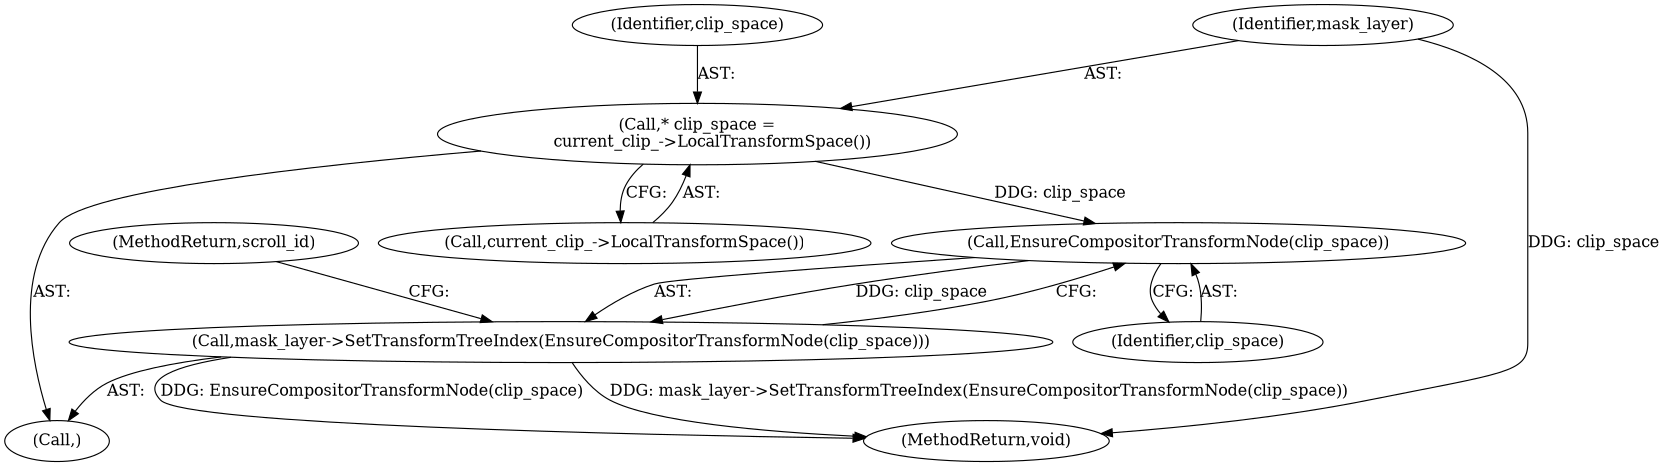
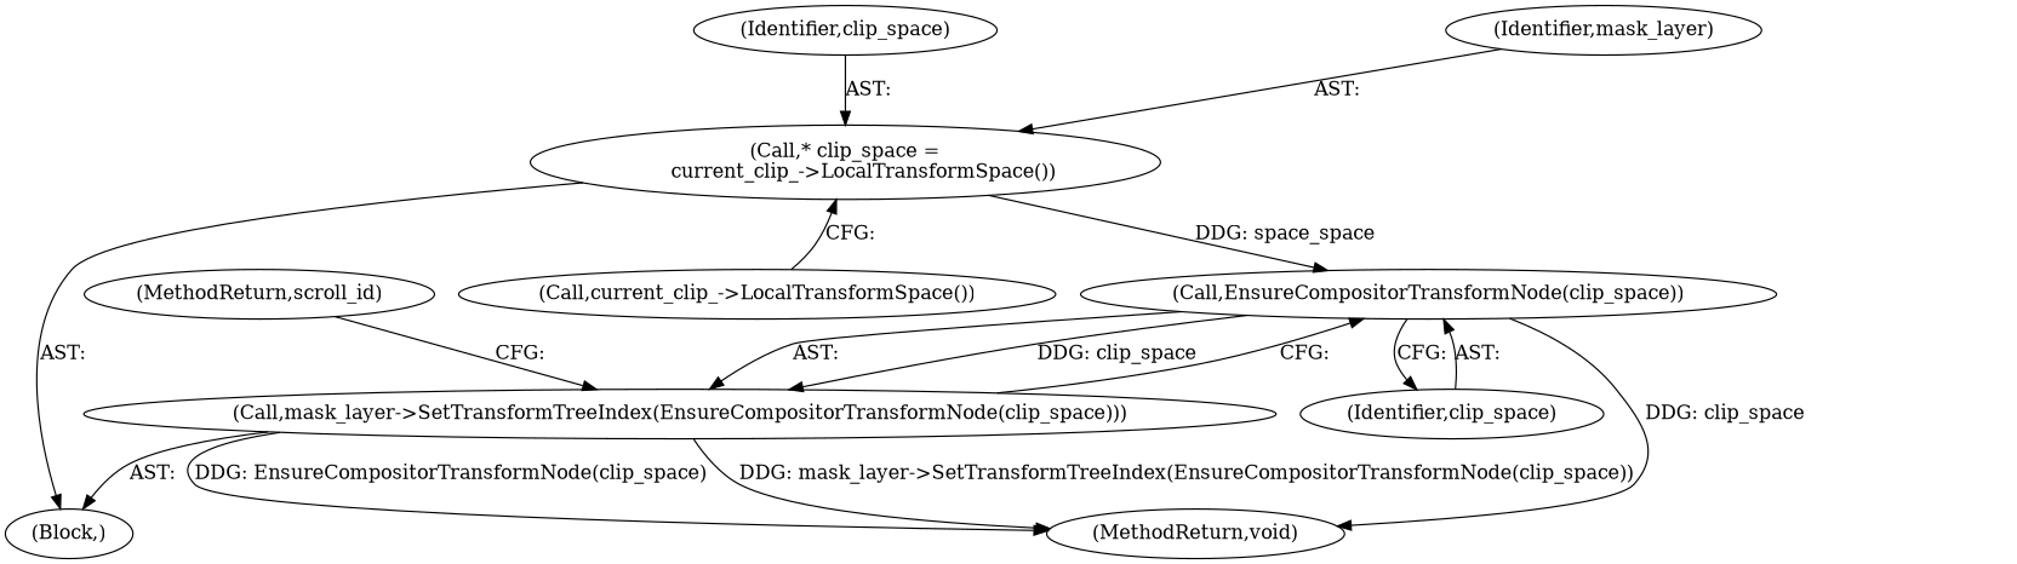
  digraph {
    n1 [label="(Call,* clip_space =\n      current_clip_->LocalTransformSpace())"]
    n2 [label="(Call,EnsureCompositorTransformNode(clip_space))"]
    n3 [label="(Call,current_clip_->LocalTransformSpace())"]
-   n4 [label="(Call,)"]
+   n4 [label="(Block,)"]
    n5 [label="(MethodReturn,void)"]
    n6 [label="(Call,mask_layer->SetTransformTreeIndex(EnsureCompositorTransformNode(clip_space)))"]
    n7 [label="(Identifier,clip_space)"]
    n8 [label="(Identifier,mask_layer)"]
    n9 [label="(Identifier,clip_space)"]
    n10 [label="(MethodReturn,scroll_id)"]
-   n1 -> n2 [label="DDG: clip_space"]
-   n1 -> n3 [label="CFG: "]
+   n1 -> n2 [label="DDG: space_space"]
    n1 -> n4 [label="AST: "]
-   n8 -> n5 [label="DDG: clip_space"]
+   n2 -> n5 [label="DDG: clip_space"]
    n2 -> n6 [label="AST: "]
    n2 -> n6 [label="DDG: clip_space"]
    n2 -> n7 [label="CFG: "]
-   n3 -> n1 [label="AST: "]
+   n3 -> n1 [label="CFG: "]
    n6 -> n2 [label="CFG: "]
    n6 -> n4 [label="AST: "]
    n6 -> n5 [label="DDG: EnsureCompositorTransformNode(clip_space)"]
    n6 -> n5 [label="DDG: mask_layer->SetTransformTreeIndex(EnsureCompositorTransformNode(clip_space))"]
    n7 -> n2 [label="AST: "]
    n8 -> n1 [label="AST: "]
    n9 -> n1 [label="AST: "]
    n10 -> n6 [label="CFG: "]
  }
